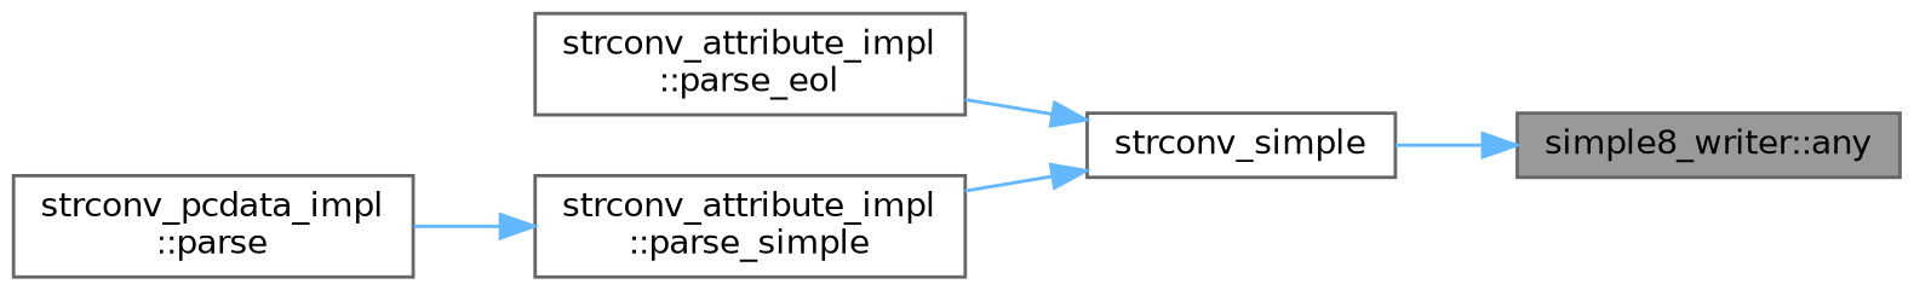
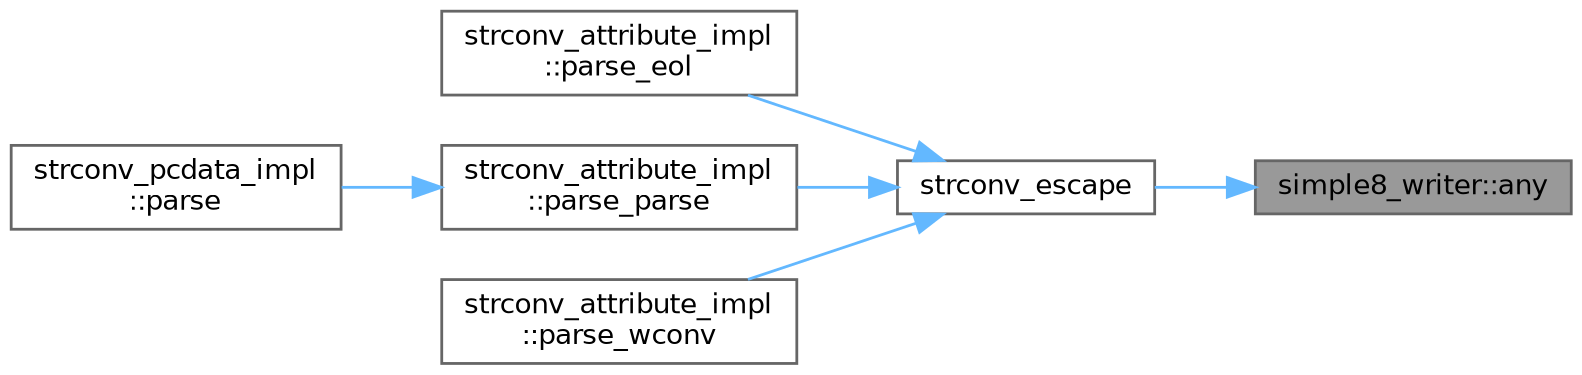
  digraph {
    rankdir=RL
    node [color=grey40 fillcolor=white fontname=Helvetica fontsize=10 shape=box style=filled]
    edge [color=steelblue1 dir=back fontname=Helvetica fontsize=10 labelfontname=Helvetica labelfontsize=10 style=solid]
    n1 [color=gray40 fillcolor=grey60 fontcolor=black height=0.2 label="simple8_writer::any" width=0.4]
-   n2 [height=0.2 label=strconv_simple width=0.4]
+   n2 [height=0.2 label=strconv_escape width=0.4]
    n3 [height=0.2 label="strconv_attribute_impl\l::parse_eol" width=0.4]
-   n4 [height=0.2 label="strconv_attribute_impl\l::parse_simple" width=0.4]
+   n4 [height=0.2 label="strconv_attribute_impl\l::parse_parse" width=0.4]
+   n5 [height=0.2 label="strconv_attribute_impl\l::parse_wconv" width=0.4]
    n6 [height=0.2 label="strconv_pcdata_impl\l::parse" width=0.4]
    n1 -> n2
    n2 -> n3
    n2 -> n4
+   n2 -> n5
    n4 -> n6
  }
